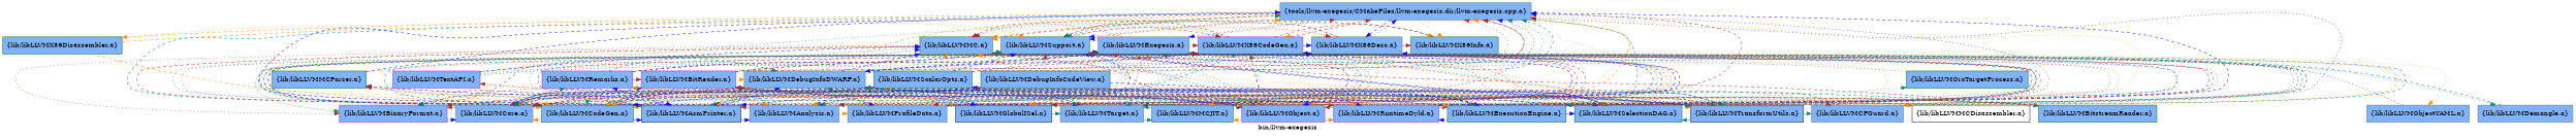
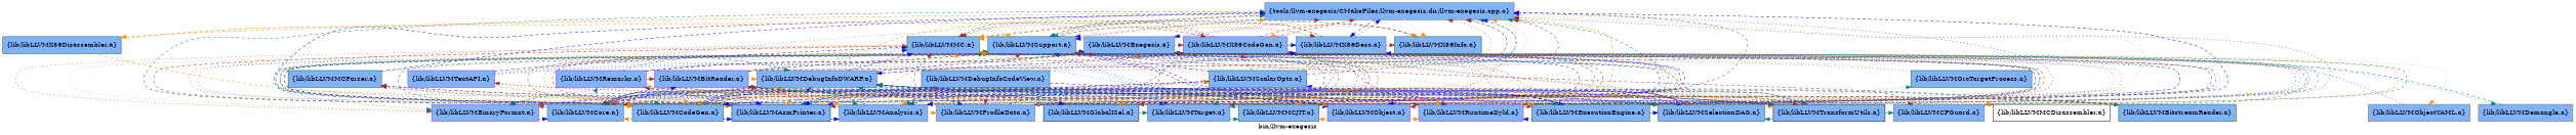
  digraph {
    label="bin/llvm-exegesis"
    rankdir=TB
    node [color=darkgreen fillcolor="0.600000,0.5,1" group=1 shape=box style=filled]
    edge [color=blue style=dashed]
    n1 [color=gray40 label="{tools/llvm-exegesis/CMakeFiles/llvm-exegesis.dir/llvm-exegesis.cpp.o}"]
    n2 [label="{lib/libLLVMMC.a}"]
    n3 [label="{lib/libLLVMSupport.a}"]
    n4 [color=purple label="{lib/libLLVMX86CodeGen.a}"]
    n5 [color=gray40 label="{lib/libLLVMX86Desc.a}"]
    n6 [label="{lib/libLLVMX86Disassembler.a}"]
    n7 [label="{lib/libLLVMX86Info.a}"]
    n8 [color=gray40 label="{lib/libLLVMExegesis.a}"]
    n9 [color=purple label="{lib/libLLVMBinaryFormat.a}"]
    n10 [label="{lib/libLLVMCodeGen.a}"]
    n11 [color=black label="{lib/libLLVMAsmPrinter.a}"]
    n12 [color=black label="{lib/libLLVMTransformUtils.a}"]
    n13 [color=gray40 label="{lib/libLLVMDemangle.a}"]
    n14 [color=purple label="{lib/libLLVMObject.a}"]
    n15 [color=gray40 label="{lib/libLLVMProfileData.a}"]
    n16 [color=gray40 label="{lib/libLLVMCore.a}"]
    n17 [label="{lib/libLLVMSelectionDAG.a}"]
    n18 [color=gray40 label="{lib/libLLVMTarget.a}"]
    n19 [color=gray40 label="{lib/libLLVMAnalysis.a}"]
    n20 [color=black label="{lib/libLLVMGlobalISel.a}"]
    n21 [color=gray40 label="{lib/libLLVMCFGuard.a}"]
    n22 [color=black group=0 label="{lib/libLLVMMCDisassembler.a}" fillcolor="" style=""]
    n23 [color=gray40 label="{lib/libLLVMObjectYAML.a}"]
    n24 [label="{lib/libLLVMMCJIT.a}"]
    n25 [label="{lib/libLLVMExecutionEngine.a}"]
    n26 [color=purple label="{lib/libLLVMRuntimeDyld.a}"]
    n27 [color=gray40 label="{lib/libLLVMDebugInfoDWARF.a}"]
    n28 [label="{lib/libLLVMMCParser.a}"]
    n29 [label="{lib/libLLVMScalarOpts.a}"]
    n30 [color=purple label="{lib/libLLVMRemarks.a}"]
    n31 [label="{lib/libLLVMDebugInfoCodeView.a}"]
    n32 [color=purple label="{lib/libLLVMBitReader.a}"]
    n33 [color=purple label="{lib/libLLVMTextAPI.a}"]
    n34 [label="{lib/libLLVMOrcTargetProcess.a}"]
    n35 [label="{lib/libLLVMBitstreamReader.a}"]
    subgraph sub_1 {
      rank=same
      n1
    }
    subgraph sub_2 {
      rank=same
      n2
      n3
      n4
      n5
      n6
      n7
      n8
    }
    subgraph sub_3 {
      rank=same
      n9
      n10
      n11
      n12
      n13
      n14
      n15
      n16
      n17
      n18
      n19
      n20
      n21
      n22
      n23
      n24
      n25
      n26
    }
    subgraph sub_4 {
      rank=same
      n27
      n28
      n29
      n30
      n31
      n32
      n33
      n34
    }
    n1 -> n2 [color=darkorange]
    n1 -> n3 [style=dotted]
    n1 -> n4 [color=darkorange style=dotted]
    n1 -> n5
    n1 -> n6 [color=darkorange]
    n1 -> n7 [color=darkorange style=dotted]
    n1 -> n8 [style=dotted]
    n2 -> n1 [color=brown]
    n2 -> n3 [color=teal]
    n2 -> n5 [color=darkorange style=dotted]
    n2 -> n9 [color=brown style=dotted]
    n2 -> n10 [color=darkorange style=dotted]
    n3 -> n1 [color=darkorange]
    n3 -> n2 [color=darkorange style=dotted]
    n3 -> n4 [color=brown]
    n3 -> n5 [color=brown style=dotted]
    n3 -> n8 [style=dotted]
    n3 -> n10 [color=brown style=dotted]
    n3 -> n11 [color=darkorange style=dotted]
    n3 -> n12
    n3 -> n13 [color=teal style=dotted]
    n3 -> n14 [color=teal style=dotted]
    n3 -> n15 [color=teal style=dotted]
    n4 -> n1 [color=brown]
    n4 -> n2 [color=teal style=dotted]
    n4 -> n3 [color=brown]
    n4 -> n5
    n4 -> n7 [color=brown]
    n4 -> n10 [color=teal style=dotted]
    n4 -> n11 [color=brown style=dotted]
    n4 -> n12 [color=darkorange]
    n4 -> n15 [color=darkorange]
    n4 -> n16 [color=brown style=dotted]
    n4 -> n17 [color=darkorange style=dotted]
    n4 -> n18 [color=brown]
    n4 -> n19 [color=teal]
    n4 -> n20 [color=brown style=dotted]
    n4 -> n21 [color=darkorange]
    n5 -> n1 [style=dotted]
    n5 -> n2 [color=brown]
    n5 -> n3 [color=teal style=dotted]
    n5 -> n7 [color=brown]
    n5 -> n9 [color=teal style=dotted]
    n5 -> n22 [color=darkorange style=dotted]
    n5 -> n27 [style=dotted]
    n6 -> n3 [color=darkorange style=dotted]
    n6 -> n7 [color=darkorange]
    n6 -> n22 [color=darkorange]
    n7 -> n3 [color=teal]
    n8 -> n1 [color=brown style=dotted]
    n8 -> n2 [color=brown style=dotted]
    n8 -> n3 [style=dotted]
    n8 -> n4 [color=brown style=dotted]
    n8 -> n10 [color=teal]
    n8 -> n14 [color=darkorange style=dotted]
    n8 -> n16 [style=dotted]
    n8 -> n19 [color=brown style=dotted]
    n8 -> n20 [color=brown style=dotted]
    n8 -> n23 [color=darkorange style=dotted]
    n8 -> n24 [color=brown style=dotted]
    n8 -> n25
    n8 -> n26 [color=brown]
    n9 -> n3 [color=darkorange style=dotted]
    n9 -> n16 [style=dotted]
    n9 -> n27
    n10 -> n1 [color=teal]
    n10 -> n2 [color=brown]
    n10 -> n3 [color=teal style=dotted]
    n10 -> n4 [color=darkorange]
    n10 -> n5 [color=teal]
    n10 -> n8
    n10 -> n11
    n10 -> n12 [color=brown]
    n10 -> n15
    n10 -> n16 [color=darkorange]
    n10 -> n17
    n10 -> n18 [color=brown style=dotted]
    n10 -> n19 [color=darkorange style=dotted]
    n10 -> n20 [color=darkorange]
    n10 -> n26
    n10 -> n27 [color=darkorange]
    n10 -> n28 [color=darkorange]
    n10 -> n29 [color=teal style=dotted]
    n11 -> n1
    n11 -> n2 [color=brown style=dotted]
    n11 -> n3 [color=brown]
    n11 -> n4 [color=brown]
    n11 -> n5 [color=teal]
    n11 -> n8 [color=darkorange]
    n11 -> n9 [style=dotted]
    n11 -> n10 [color=darkorange]
    n11 -> n16
    n11 -> n18
    n11 -> n19
    n11 -> n27
    n11 -> n28 [color=brown style=dotted]
    n11 -> n30
    n11 -> n31 [color=brown style=dotted]
    n12 -> n1 [color=darkorange style=dotted]
    n12 -> n2 [color=teal style=dotted]
    n12 -> n3
    n12 -> n4 [style=dotted]
    n12 -> n10
    n12 -> n11 [color=teal style=dotted]
    n12 -> n16 [color=darkorange style=dotted]
    n12 -> n17 [color=teal]
    n12 -> n19 [color=brown style=dotted]
    n12 -> n20 [color=brown style=dotted]
    n12 -> n21 [color=teal]
    n12 -> n27 [color=darkorange]
    n12 -> n29
    n13 -> n3 [color=teal]
    n14 -> n1 [color=teal]
    n14 -> n2 [color=brown]
    n14 -> n3 [style=dotted]
    n14 -> n4 [color=brown]
-   n14 -> n8 [color=teal style=dotted]
+   n14 -> n8 [color=darkorange style=dotted]
    n14 -> n9 [color=teal]
    n14 -> n11 [color=teal style=dotted]
    n14 -> n16 [color=brown]
    n14 -> n24 [color=darkorange]
    n14 -> n26 [color=darkorange]
    n14 -> n27
    n14 -> n28
    n14 -> n32 [style=dotted]
    n14 -> n33 [color=brown style=dotted]
    n15 -> n1 [color=brown]
-   n15 -> n2
+   n2 -> n15
    n15 -> n3 [color=brown style=dotted]
    n15 -> n4
    n15 -> n5 [color=darkorange style=dotted]
    n15 -> n8
    n15 -> n16 [color=brown style=dotted]
    n15 -> n25
    n15 -> n27 [color=teal]
    n16 -> n1 [style=dotted]
    n16 -> n2 [color=teal style=dotted]
    n16 -> n3
    n16 -> n4 [color=teal]
    n16 -> n8 [color=darkorange style=dotted]
    n16 -> n9 [color=brown]
    n16 -> n10 [color=darkorange]
    n16 -> n11
    n16 -> n12 [color=teal style=dotted]
    n16 -> n17 [style=dotted]
    n16 -> n19 [color=teal style=dotted]
    n16 -> n21 [color=brown style=dotted]
    n16 -> n27 [color=brown]
    n16 -> n29 [color=darkorange style=dotted]
    n16 -> n30 [color=teal style=dotted]
    n16 -> n32
    n17 -> n1 [color=teal]
    n17 -> n2 [color=darkorange style=dotted]
    n17 -> n3 [style=dotted]
    n17 -> n4 [style=dotted]
    n17 -> n8 [color=darkorange style=dotted]
    n17 -> n10 [color=brown style=dotted]
    n17 -> n11 [color=darkorange style=dotted]
    n17 -> n12 [color=darkorange]
    n17 -> n16
    n17 -> n18 [color=teal style=dotted]
    n17 -> n19 [color=teal style=dotted]
    n17 -> n20 [color=darkorange style=dotted]
    n17 -> n27
    n18 -> n1 [color=darkorange]
    n18 -> n2 [color=brown]
    n18 -> n3
    n18 -> n4 [color=brown]
    n18 -> n11 [color=teal]
    n18 -> n16 [style=dotted]
    n18 -> n17
    n18 -> n19 [color=teal]
    n18 -> n24 [color=teal]
    n19 -> n1 [color=darkorange style=dotted]
    n19 -> n2 [style=dotted]
    n19 -> n3 [style=dotted]
    n19 -> n4 [color=teal style=dotted]
    n19 -> n8 [color=darkorange]
    n19 -> n10 [color=teal]
    n19 -> n11 [color=brown]
    n19 -> n12 [color=darkorange style=dotted]
    n19 -> n15 [color=darkorange]
    n19 -> n16 [color=teal style=dotted]
    n19 -> n17
    n19 -> n20
    n19 -> n29 [color=darkorange style=dotted]
    n20 -> n1 [style=dotted]
    n20 -> n2 [color=darkorange style=dotted]
    n20 -> n3 [style=dotted]
    n20 -> n4 [color=darkorange]
    n20 -> n8 [color=teal]
    n20 -> n10 [color=darkorange style=dotted]
    n20 -> n11 [color=teal]
    n20 -> n12 [color=teal style=dotted]
    n20 -> n16 [color=teal]
    n20 -> n17 [color=darkorange style=dotted]
    n20 -> n18 [color=teal]
    n20 -> n19 [color=darkorange style=dotted]
    n21 -> n3 [color=teal]
    n21 -> n4 [color=teal]
    n21 -> n16 [color=brown]
    n23 -> n3 [style=dotted]
    n24 -> n1 [color=darkorange style=dotted]
    n24 -> n3 [color=teal style=dotted]
    n24 -> n8 [color=brown style=dotted]
    n24 -> n14 [style=dotted]
    n24 -> n16 [color=teal]
    n24 -> n18 [color=teal]
    n24 -> n25 [color=teal style=dotted]
    n24 -> n26 [color=darkorange style=dotted]
    n25 -> n1 [style=dotted]
    n25 -> n2 [color=teal]
    n25 -> n3 [color=darkorange style=dotted]
    n25 -> n4 [color=teal]
    n25 -> n8 [color=brown]
    n25 -> n11 [style=dotted]
    n25 -> n14
    n25 -> n16
    n25 -> n17
    n25 -> n24 [color=darkorange]
    n25 -> n26 [style=dotted]
    n25 -> n27
    n25 -> n34 [color=teal style=dotted]
    n26 -> n1
-   n26 -> n2 [color=brown]
+   n26 -> n2 [color=brown style=dotted]
    n26 -> n3 [color=teal]
    n26 -> n4 [color=brown]
    n26 -> n5 [style=dotted]
    n26 -> n8 [color=teal style=dotted]
    n26 -> n14 [color=brown]
    n26 -> n16 [color=teal style=dotted]
    n26 -> n24 [color=darkorange]
    n26 -> n25 [color=brown]
    n26 -> n27 [color=teal]
    n26 -> n28 [color=brown style=dotted]
    n27 -> n1 [color=darkorange]
    n27 -> n2
    n27 -> n3 [color=darkorange style=dotted]
    n27 -> n4
    n27 -> n8
    n27 -> n9 [color=brown]
    n27 -> n11 [color=darkorange style=dotted]
    n27 -> n14 [color=teal style=dotted]
    n28 -> n1
    n28 -> n2 [color=darkorange style=dotted]
    n28 -> n3 [color=brown style=dotted]
    n28 -> n11 [color=teal style=dotted]
    n29 -> n1 [color=brown]
    n29 -> n2 [color=darkorange style=dotted]
    n29 -> n3
    n29 -> n4 [color=brown]
    n29 -> n10
    n29 -> n12 [color=darkorange style=dotted]
    n29 -> n16 [color=brown style=dotted]
    n29 -> n17 [color=darkorange style=dotted]
+   n29 -> n19 [style=dotted]
    n30 -> n1 [color=brown style=dotted]
    n30 -> n2 [color=teal style=dotted]
    n30 -> n3
    n30 -> n8 [color=brown]
    n30 -> n10 [color=teal style=dotted]
    n30 -> n14 [color=brown style=dotted]
    n30 -> n27 [color=teal]
    n30 -> n32 [color=brown]
    n30 -> n35 [color=darkorange]
    n31 -> n1 [color=teal style=dotted]
    n31 -> n2 [color=darkorange]
    n31 -> n3 [color=brown style=dotted]
    n31 -> n8 [color=brown style=dotted]
    n31 -> n11
    n31 -> n12
    n31 -> n15 [color=brown style=dotted]
    n32 -> n1 [color=brown]
    n32 -> n2 [style=dotted]
    n32 -> n3 [color=darkorange style=dotted]
    n32 -> n4 [color=brown]
    n32 -> n8 [color=teal]
    n32 -> n10 [color=darkorange]
    n32 -> n14
    n32 -> n16 [color=brown style=dotted]
    n32 -> n17 [color=teal]
    n32 -> n19 [color=darkorange]
    n32 -> n25 [color=darkorange]
    n32 -> n26 [color=brown]
    n32 -> n27 [color=darkorange style=dotted]
    n32 -> n35 [color=teal]
    n33 -> n1 [color=teal style=dotted]
    n33 -> n2
-   n33 -> n3 [color=teal style=dotted]
+   n22 -> n3 [color=teal style=dotted]
    n33 -> n5 [style=dotted]
    n33 -> n8 [color=teal style=dotted]
    n33 -> n10 [color=darkorange]
    n33 -> n12 [color=teal style=dotted]
    n33 -> n14 [color=darkorange style=dotted]
    n34 -> n3 [color=brown style=dotted]
    n35 -> n3 [color=brown]
    n35 -> n27 [color=teal]
    n35 -> n30 [color=darkorange style=dotted]
    n35 -> n32 [color=brown]
  }
